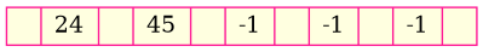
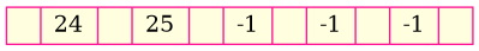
  digraph {
    splines=false
-   n1 [height=.1 label="<f01> | <f1>24| <f12> |<f2>45| <f23> |<f3>-1| <f34> |<f4>-1| <f45> |<f5>-1| <f50>" shape=record style=filled fillcolor=lightyellow color=deeppink]
+   n1 [height=.1 label="<f01> | <f1>24| <f12> |<f2>25| <f23> |<f3>-1| <f34> |<f4>-1| <f45> |<f5>-1| <f50>" shape=record style=filled fillcolor=lightyellow color=deeppink]
  }
